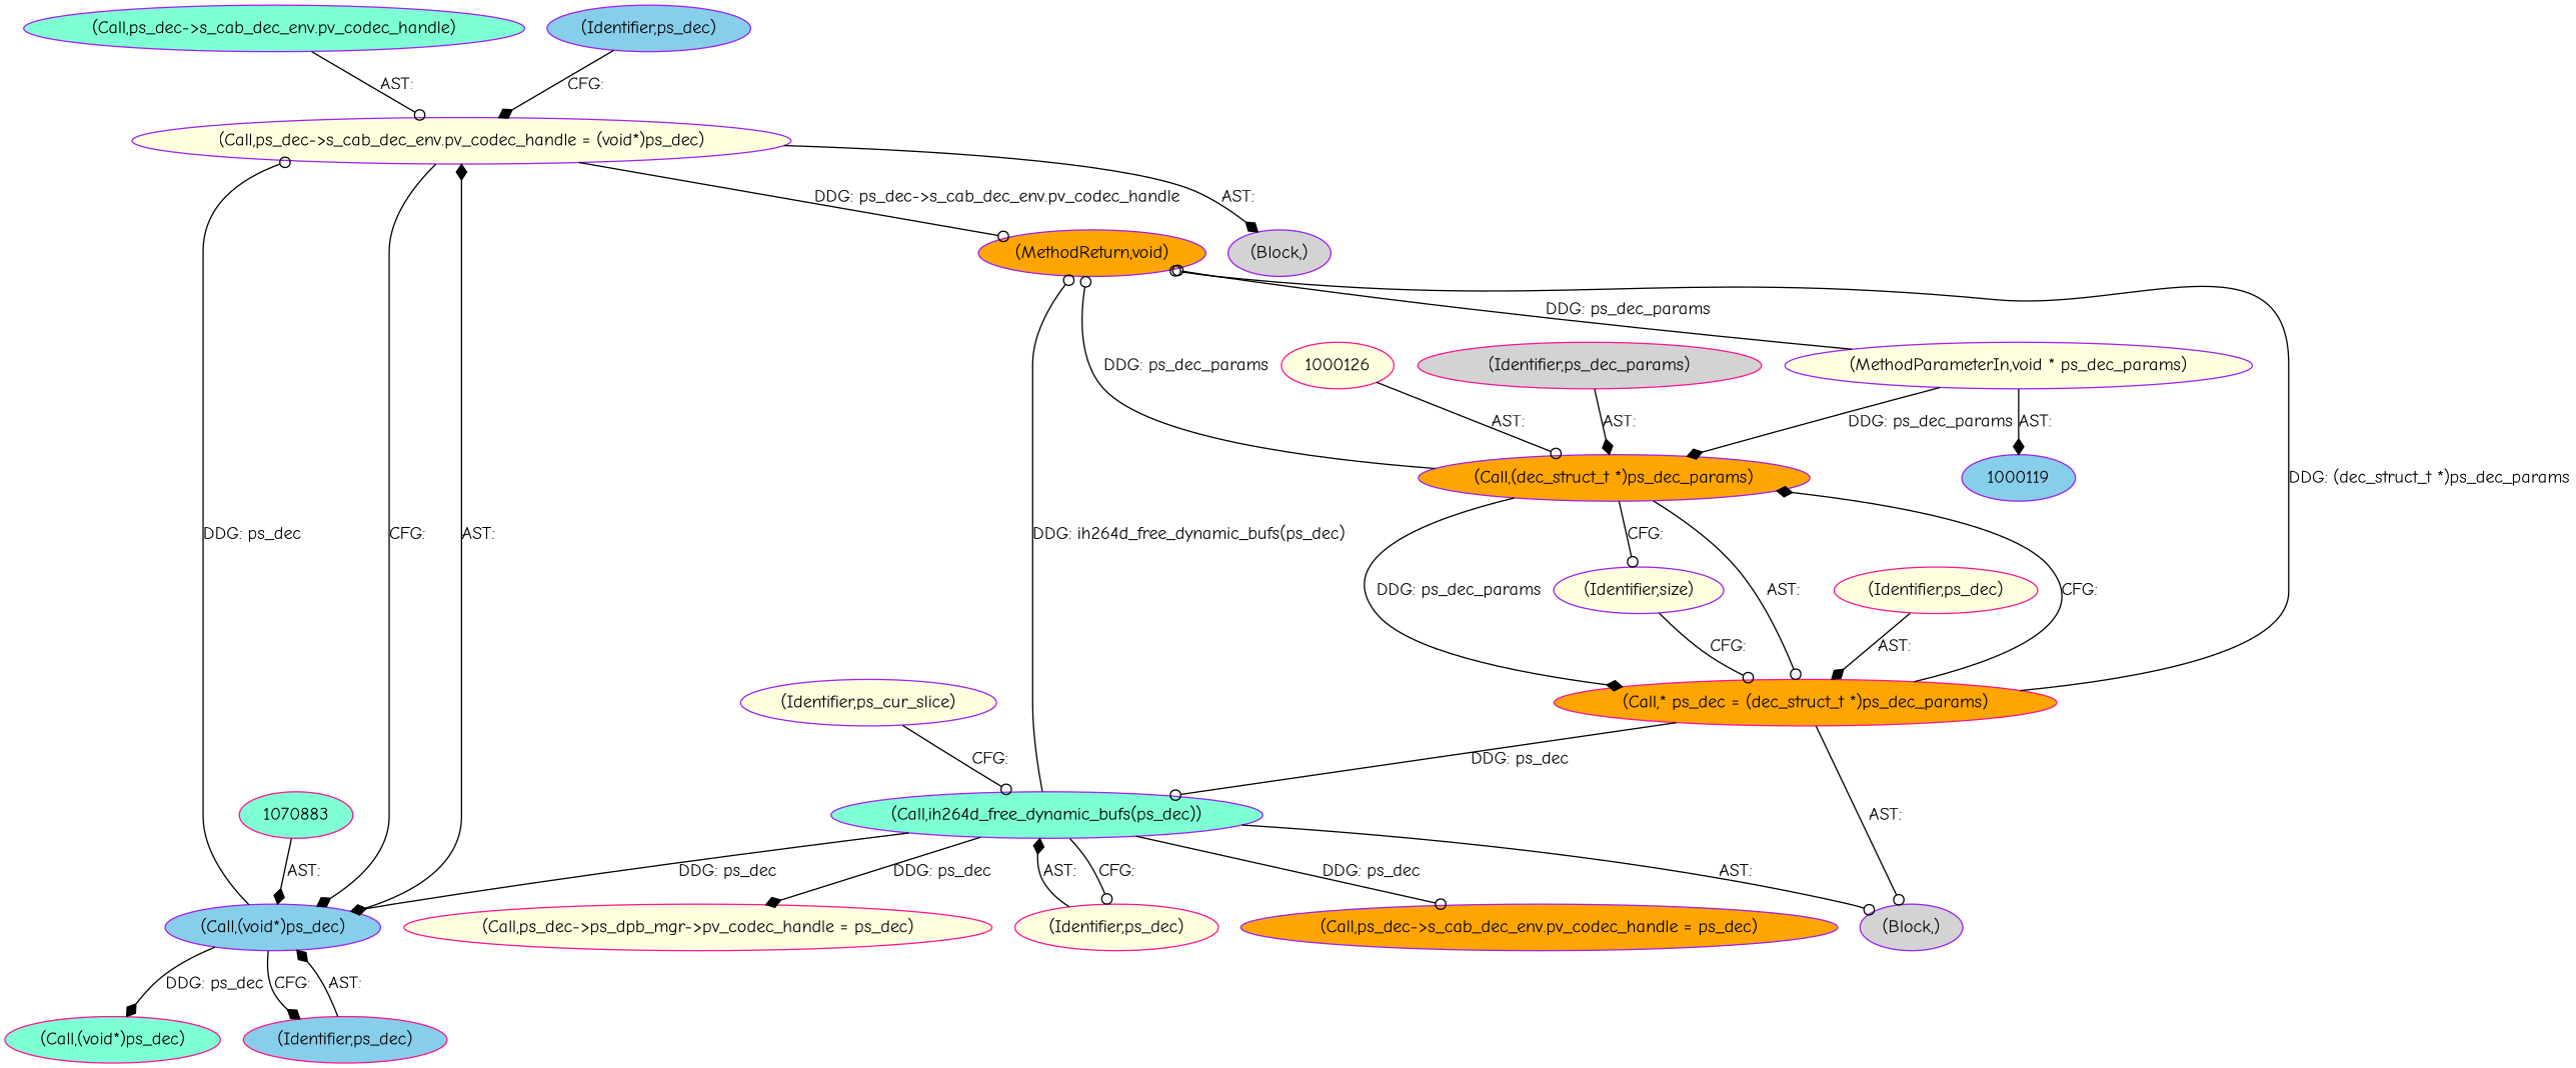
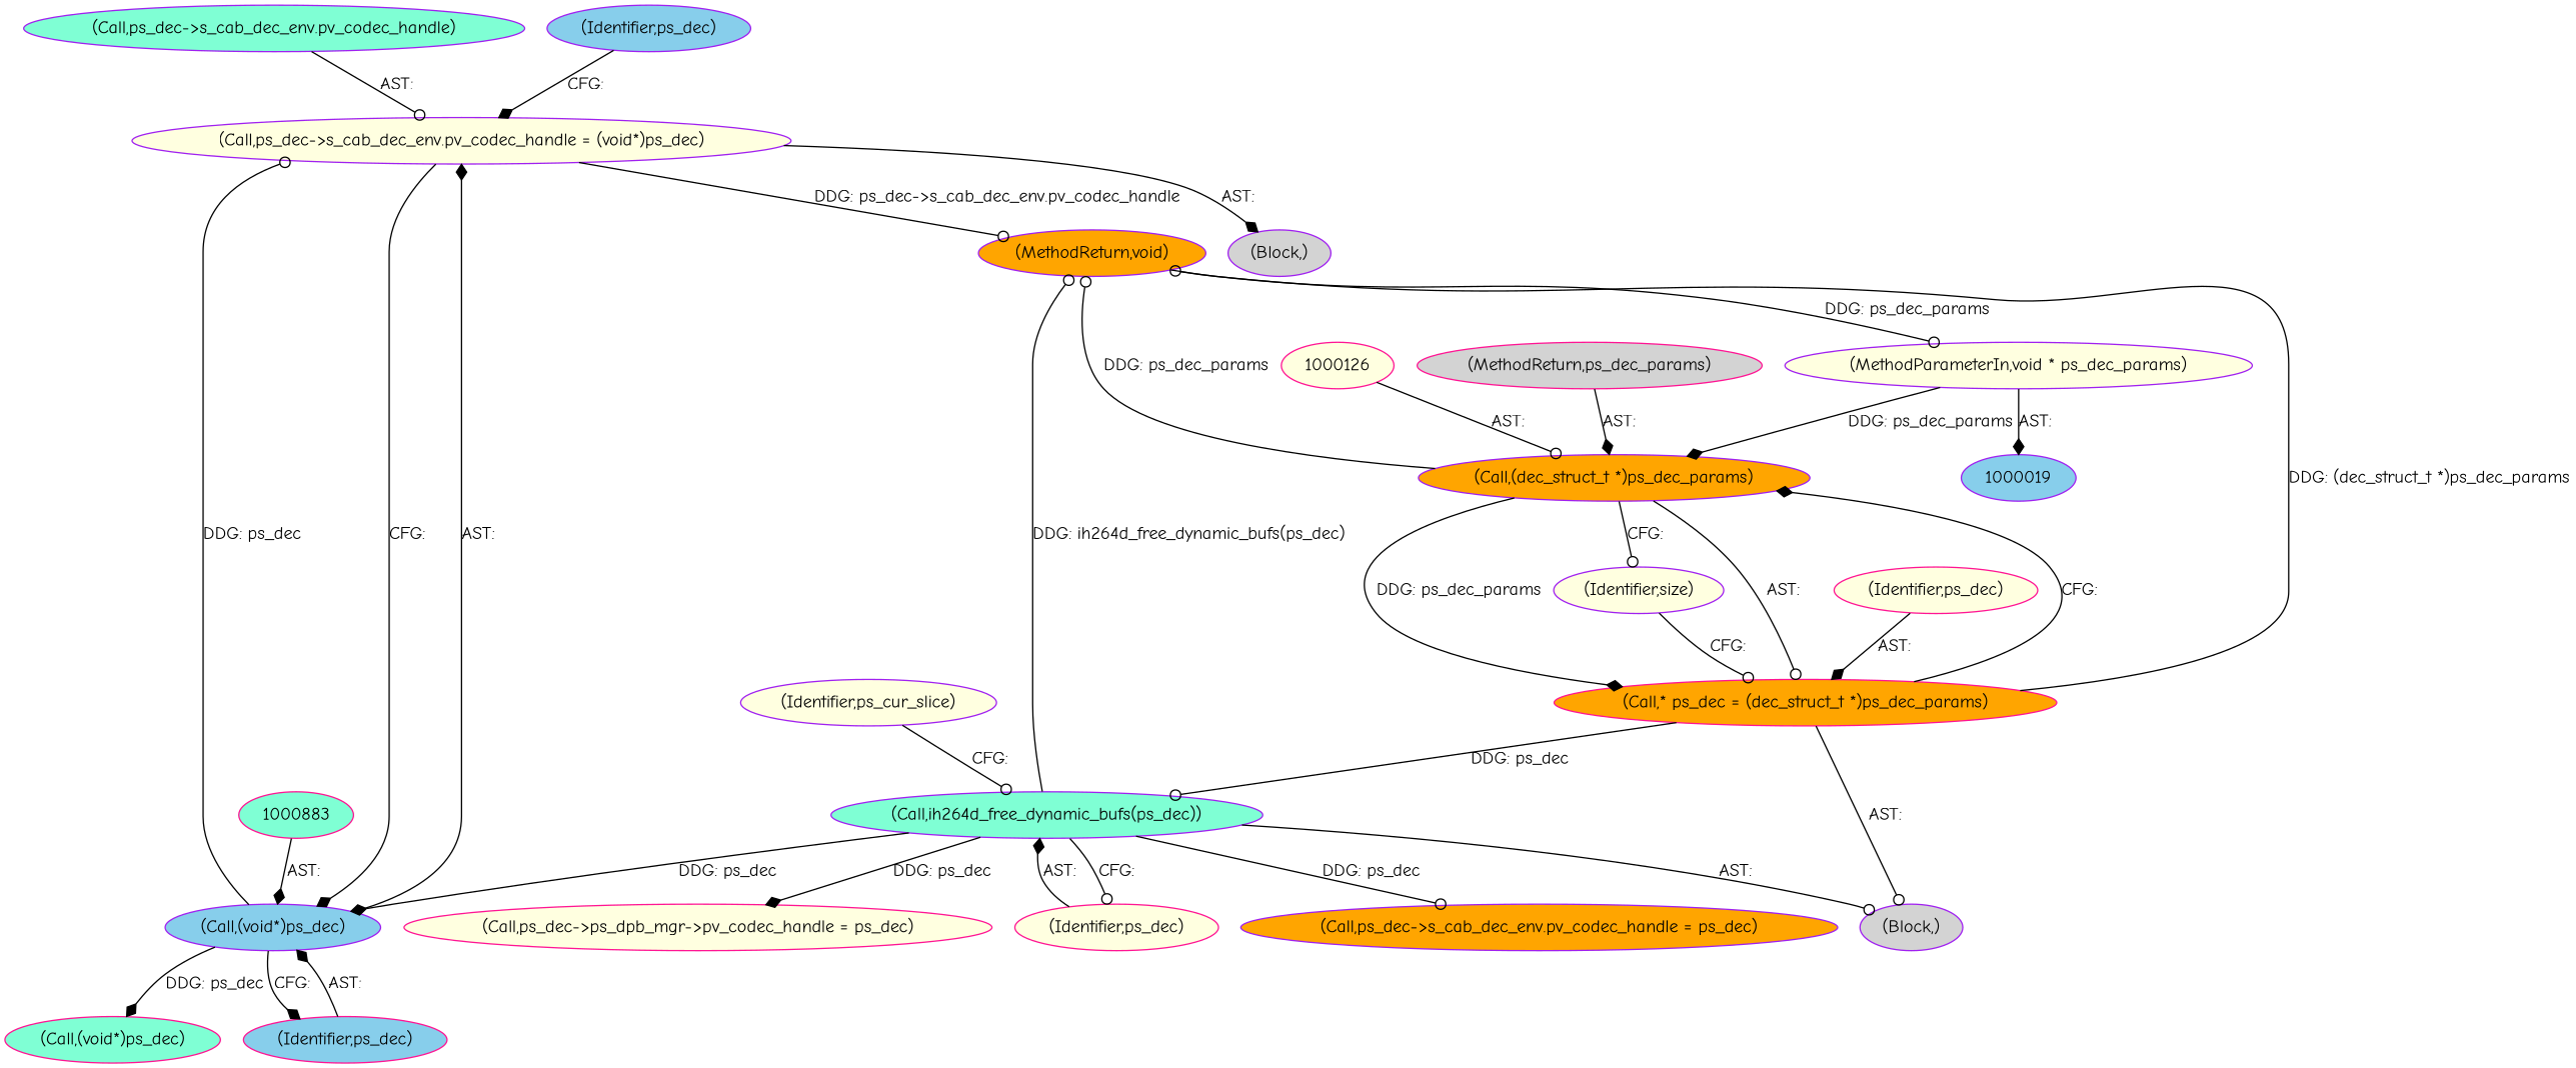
  digraph {
    fontname="Comic Neue"
    node [color=purple fillcolor=lightyellow fontname="Comic Neue" style=filled]
    edge [arrowhead=diamond fontname="Comic Neue"]
    n1 [label="(Call,ps_dec->s_cab_dec_env.pv_codec_handle = (void*)ps_dec)"]
    n2 [fillcolor=skyblue label="(Call,(void*)ps_dec)"]
    n3 [fillcolor=orange label="(MethodReturn,void)"]
    n4 [fillcolor=lightgrey label="(Block,)"]
    n5 [color=deeppink fillcolor=aquamarine label="(Call,(void*)ps_dec)"]
    n6 [color=deeppink fillcolor=skyblue label="(Identifier,ps_dec)"]
    n7 [fillcolor=aquamarine label="(Call,ih264d_free_dynamic_bufs(ps_dec))"]
    n8 [fillcolor=orange label="(Call,ps_dec->s_cab_dec_env.pv_codec_handle = ps_dec)"]
    n9 [color=deeppink label="(Identifier,ps_dec)"]
    n10 [color=deeppink label="(Call,ps_dec->ps_dpb_mgr->pv_codec_handle = ps_dec)"]
    n11 [fillcolor=lightgrey label="(Block,)"]
    n12 [color=deeppink fillcolor=orange label="(Call,* ps_dec = (dec_struct_t *)ps_dec_params)"]
    n13 [fillcolor=orange label="(Call,(dec_struct_t *)ps_dec_params)"]
    n14 [label="(Identifier,size)"]
-   n15 [color=deeppink fillcolor=lightgrey label="(Identifier,ps_dec_params)"]
+   n15 [color=deeppink fillcolor=lightgrey label="(MethodReturn,ps_dec_params)"]
    n16 [label="(MethodParameterIn,void * ps_dec_params)"]
-   1000119 [fillcolor=skyblue]
+   1000119 [fillcolor=skyblue label=1000019]
    n18 [fillcolor=aquamarine label="(Call,ps_dec->s_cab_dec_env.pv_codec_handle)"]
    n19 [color=deeppink label="(Identifier,ps_dec)"]
    n20 [fillcolor=skyblue label="(Identifier,ps_dec)"]
    n21 [label="(Identifier,ps_cur_slice)"]
-   1000883 [color=deeppink fillcolor=aquamarine label=1070883]
+   1000883 [color=deeppink fillcolor=aquamarine]
    1000126 [color=deeppink]
    n1 -> n2 [label="CFG: "]
    n1 -> n3 [arrowhead=odot label="DDG: ps_dec->s_cab_dec_env.pv_codec_handle"]
    n1 -> n4 [label="AST: "]
    n2 -> n1 [label="AST: "]
    n2 -> n1 [arrowhead=odot label="DDG: ps_dec"]
    n2 -> n5 [label="DDG: ps_dec"]
    n2 -> n6 [label="CFG: "]
    n6 -> n2 [label="AST: "]
    n7 -> n2 [label="DDG: ps_dec"]
    n7 -> n3 [arrowhead=odot label="DDG: ih264d_free_dynamic_bufs(ps_dec)"]
    n7 -> n8 [arrowhead=odot label="DDG: ps_dec"]
    n7 -> n9 [arrowhead=odot label="CFG: "]
    n7 -> n10 [label="DDG: ps_dec"]
    n7 -> n11 [arrowhead=odot label="AST: "]
    n9 -> n7 [label="AST: "]
    n12 -> n3 [arrowhead=odot label="DDG: (dec_struct_t *)ps_dec_params"]
    n12 -> n7 [arrowhead=odot label="DDG: ps_dec"]
    n12 -> n11 [arrowhead=odot label="AST: "]
    n12 -> n13 [label="CFG: "]
    n13 -> n3 [arrowhead=odot label="DDG: ps_dec_params"]
    n13 -> n12 [arrowhead=odot label="AST: "]
    n13 -> n12 [label="DDG: ps_dec_params"]
    n13 -> n14 [arrowhead=odot label="CFG: "]
    n14 -> n12 [arrowhead=odot label="CFG: "]
    n15 -> n13 [label="AST: "]
-   n16 -> n3 [arrowhead=odot label="DDG: ps_dec_params"]
+   n3 -> n16 [arrowhead=odot label="DDG: ps_dec_params"]
    n16 -> n13 [label="DDG: ps_dec_params"]
    n16 -> 1000119 [label="AST: "]
    n18 -> n1 [arrowhead=odot label="AST: "]
    n19 -> n12 [label="AST: "]
    n20 -> n1 [label="CFG: "]
    n21 -> n7 [arrowhead=odot label="CFG: "]
    1000883 -> n2 [label="AST: "]
    1000126 -> n13 [arrowhead=odot label="AST: "]
  }
